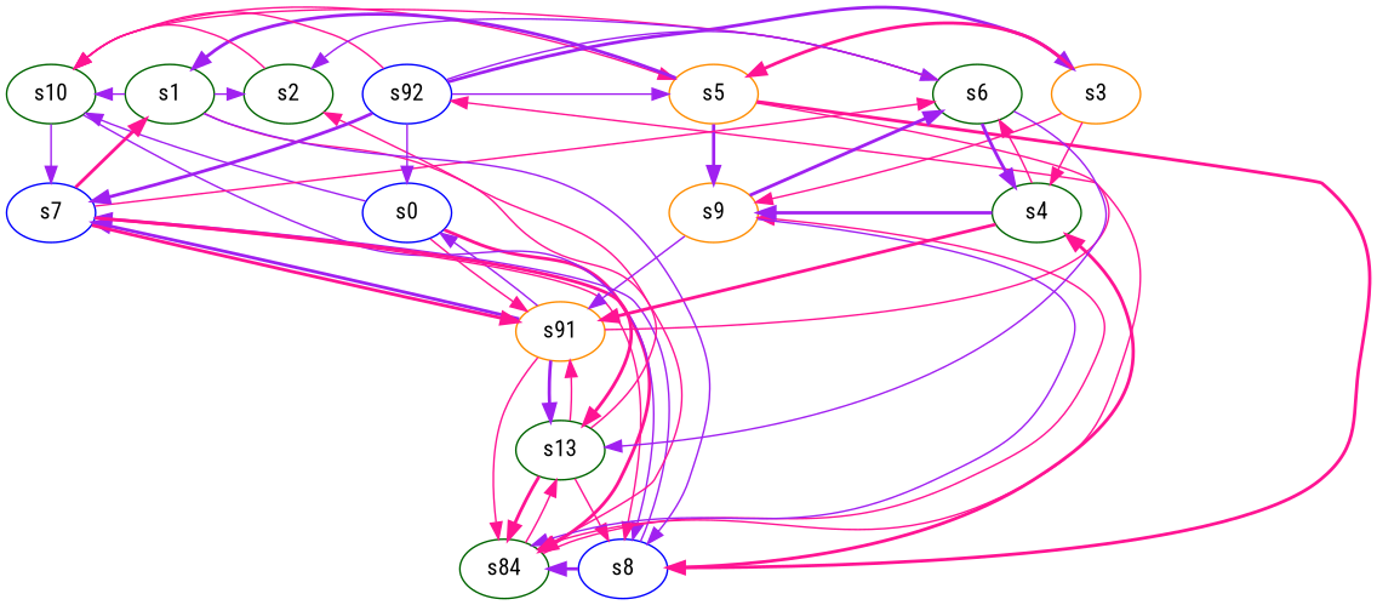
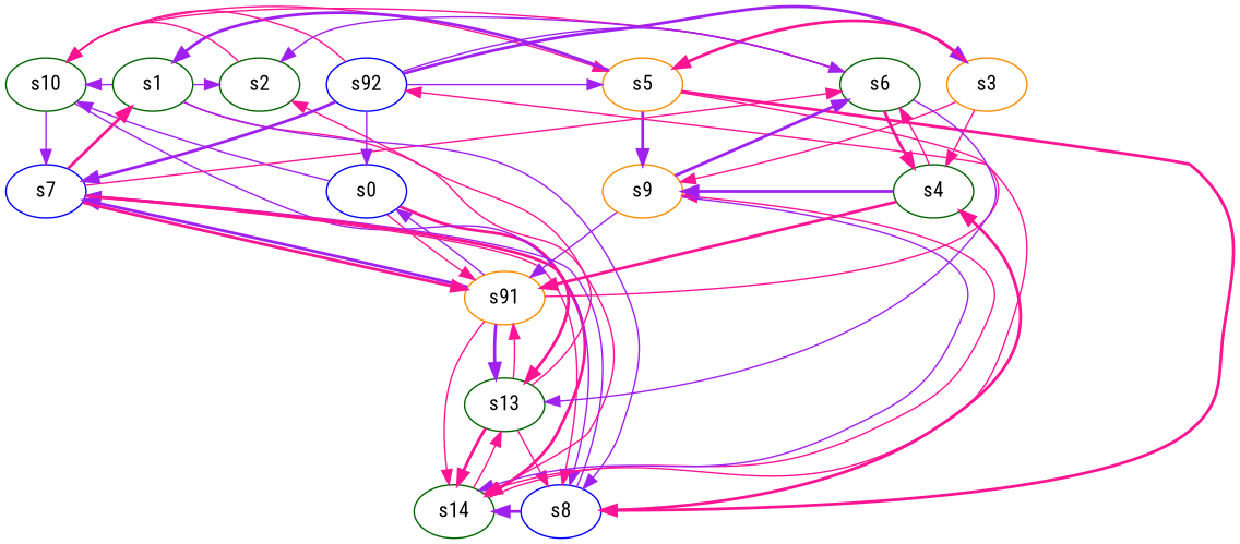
  digraph {
    fontname="Roboto Condensed"
    node [color=darkgreen fontname="Roboto Condensed" player=0]
    edge [color=deeppink fontname="Roboto Condensed" style=solid]
    s0 [color=blue]
    s10
    n3 [color=darkorange label=s91 player=1]
-   s14 [label=s84]
+   s14
    s8 [color=blue player=1]
    s5 [color=darkorange]
    s7 [color=blue player=1]
    s13
    n9 [color=blue label=s92]
    s9 [color=darkorange]
    s1
    s2
    s4 [player=1]
    s3 [color=darkorange player=1]
    s6
    s0 -> s10 [color=purple constraint="time % 3 == 0"]
    s0 -> n3
    s0 -> s14 [constraint="time % 5 == 4" style=bold]
    s10 -> s8 [color=purple constraint="time % 3 == 0 && time % 5 == 2"]
    s10 -> s5 [constraint="time == 2 || time == 6"]
    s10 -> s7 [color=purple]
    n3 -> s0 [color=purple constraint="time == 0 || time == 12 || time == 13"]
    n3 -> s14 [constraint="time == 10"]
    n3 -> s7 [color=purple constraint="!(time % 2 == 0)" style=bold]
    n3 -> s13 [color=purple style=bold]
    n3 -> n9 [constraint="time % 4 == 1 || time % 2 == 1"]
    s14 -> s13 [constraint="!(time % 2 == 1)"]
    s14 -> s9 [constraint="time % 3 == 0 || time % 2 == 0"]
    s8 -> s14 [color=purple constraint="!(time % 3 == 0)" style=bold]
    s8 -> s7 [color=purple constraint="time == 0 || time == 2 || time == 6 || time == 7 || time == 9"]
    s8 -> s4 [constraint="time % 2 == 0 && time % 5 == 0" style=bold]
    s5 -> s14 [constraint="time % 4 == 3 || time % 2 == 1"]
    s5 -> s8 [constraint="time % 4 == 3 && time % 3 == 1" style=bold]
    s5 -> s9 [color=purple style=bold]
    s5 -> s1 [color=purple constraint="time % 5 == 3 || time % 5 == 2" style=bold]
    s7 -> n3 [constraint="time % 3 == 2 || time % 3 == 0" style=bold]
    s7 -> s8 [constraint="!(time % 5 == 2)"]
    s7 -> s13 [constraint="time % 5 == 0" style=bold]
    s7 -> s1 [constraint="time % 3 == 1 && time % 3 == 0" style=bold]
    s7 -> s6 [constraint="time % 8 == 7"]
    s13 -> n3 [constraint="time % 2 == 1 && time % 3 == 2"]
    s13 -> s14 [style=bold]
    s13 -> s8
    s13 -> s2 [constraint="!(time % 3 == 2)"]
    n9 -> s0 [color=purple]
    n9 -> s10 [constraint="time % 4 == 0 || time % 2 == 0"]
    n9 -> s5 [color=purple constraint="!(time % 4 == 2)"]
    n9 -> s7 [color=purple constraint="time % 4 == 3 || time % 2 == 1" style=bold]
    n9 -> s3 [color=purple constraint="time == 0 || time == 8 || time == 12 || time == 22" style=bold]
    n9 -> s6 [color=purple constraint="time % 2 == 0 && time % 5 == 1"]
    s9 -> n3 [color=purple]
    s9 -> s14 [color=purple constraint="time % 2 == 0 || time % 2 == 1"]
    s9 -> s6 [color=purple constraint="time % 3 == 2 || time % 5 == 3" style=bold]
    s1 -> s10 [color=purple constraint="time == 7"]
    s1 -> s14 [constraint="time % 3 == 0 && time % 5 == 1"]
    s1 -> s8 [color=purple constraint="!(time % 3 == 1)"]
    s1 -> s2 [color=purple constraint="time % 6 == 5"]
    s2 -> s10 [constraint="time % 7 == 4"]
    s4 -> n3 [constraint="time == 5" style=bold]
    s4 -> s9 [color=purple constraint="time % 4 == 0 || time % 5 == 2" style=bold]
    s4 -> s6 [constraint="time == 15 || time == 19"]
    s3 -> s5 [constraint="time % 2 == 0 || time % 5 == 3" style=bold]
    s3 -> s9 [constraint="time % 5 == 3"]
    s3 -> s4
    s6 -> s10 [constraint="time % 3 == 0 && time % 3 == 2"]
    s6 -> s13 [color=purple constraint="time % 2 == 1"]
    s6 -> s2 [color=purple constraint="time % 3 == 1 && time % 3 == 1"]
-   s6 -> s4 [color=purple style=bold]
+   s6 -> s4 [style=bold]
  }
